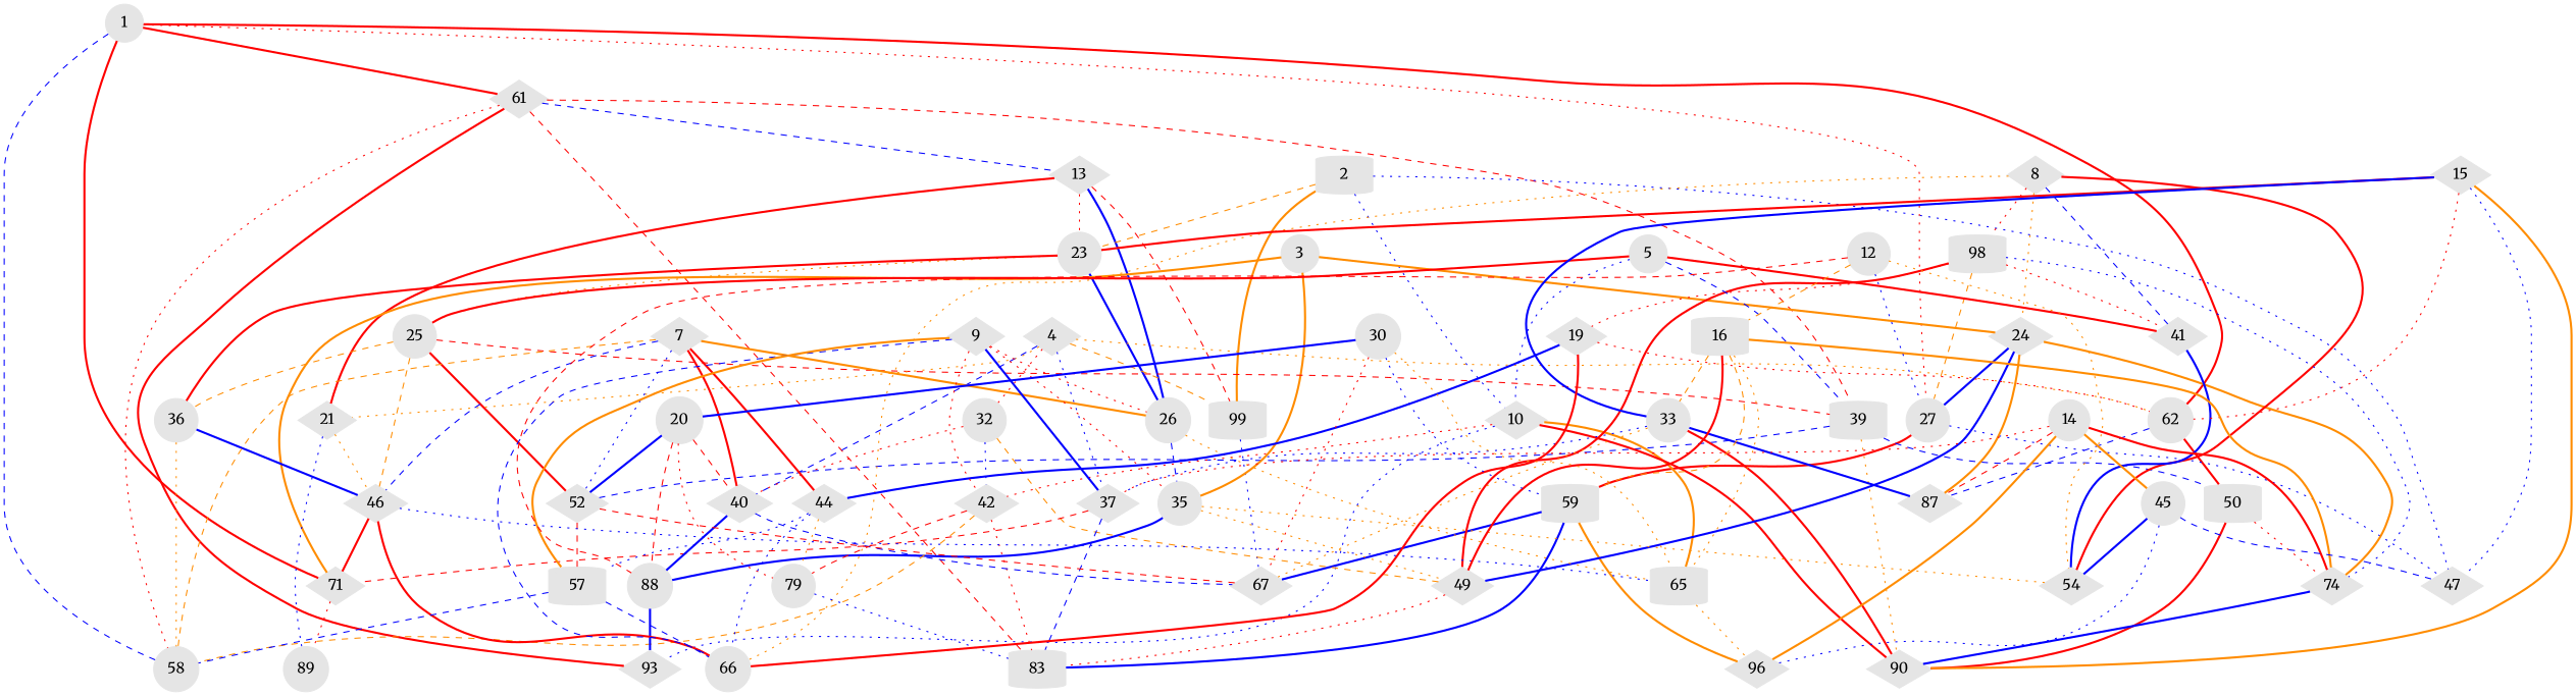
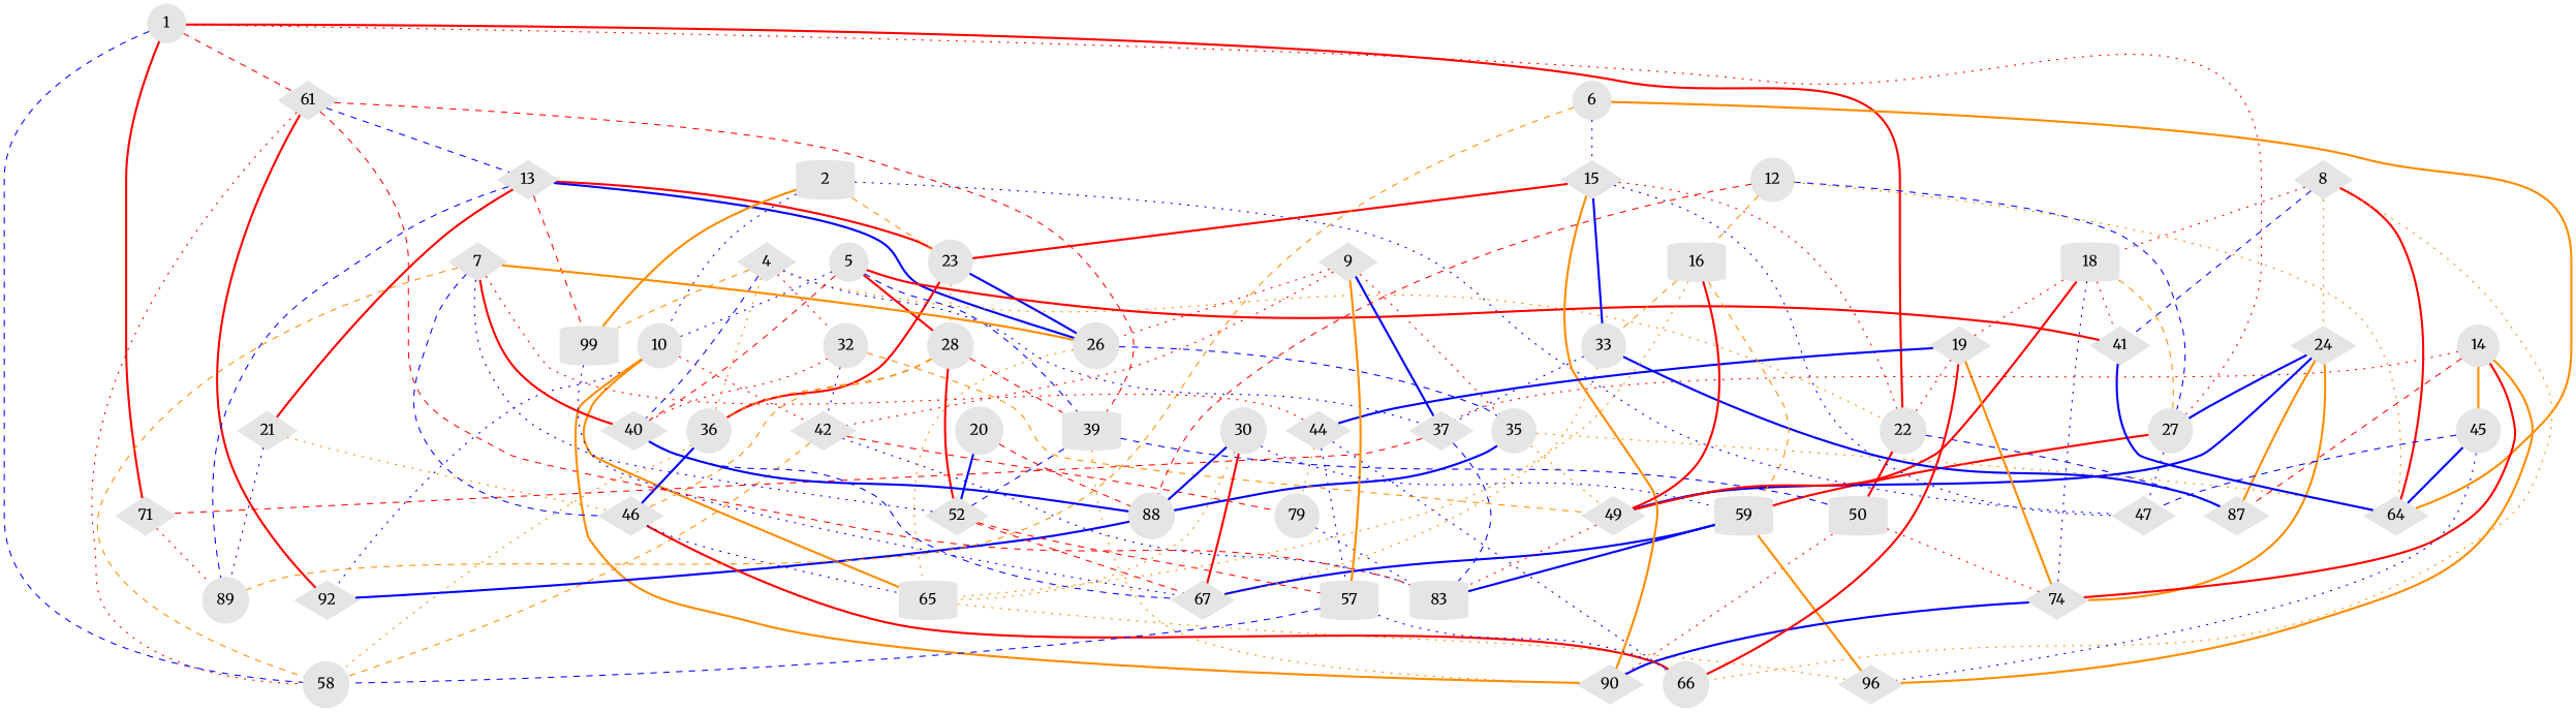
  graph {
    fontname=Merriweather
    node [color=gray90 fontname=Merriweather shape=diamond style=filled]
    edge [color=red fontname=Merriweather style=bold]
    1 [shape=circle super="+54"]
    n2 [label=61 super="+78"]
-   22 [shape=circle super="+38" label=62]
+   22 [shape=circle super="+38"]
    27 [shape=circle super="+75"]
    58 [shape=circle super="+106"]
    71 [super="+101"]
    39 [shape=cylinder super="+91"]
-   93
+   93 [label=92]
    13 [super="+88"]
    83 [shape=cylinder super="+87"]
    n11 [label=87]
    50 [shape=cylinder super="+63"]
    47
    59 [shape=cylinder super="+103"]
    89 [shape=circle]
    2 [shape=cylinder super="+70"]
-   10 [super="+82"]
+   10 [shape=circle super="+82"]
    23 [shape=circle super="+53"]
    n19 [label=99 shape=cylinder super="+43"]
-   3 [shape=circle]
    24 [super="+28"]
    35 [shape=circle super="+76"]
    8 [super="+17"]
    41
-   64 [super="+99" label=54]
-   18 [shape=cylinder super="+62" label=98]
+   64 [super="+99"]
+   18 [shape=cylinder super="+62"]
    66 [shape=circle super="+69"]
    42 [super="+86"]
    65 [shape=cylinder super="+85"]
    90 [super="+102"]
-   25 [shape=circle super="+104"]
+   25 [shape=circle super="+104" label=28]
    26 [shape=circle super="+61"]
    36 [shape=circle]
    67 [super="+72"]
    74 [super="+92"]
    49 [super="+94"]
    n37 [label=88 shape=circle super="+73"]
    4 [super="+60"]
    21
    32 [shape=circle]
    37 [super="+56"]
    40
    20 [shape=circle super="+68"]
    52 [super="+77"]
    79 [shape=circle]
    46 [super="+100"]
    5 [shape=circle]
    15 [super="+98"]
    33 [shape=circle super="+105"]
+   6 [shape=circle]
    7 [super="+55"]
    44 [super="+80"]
    57 [shape=cylinder super="+81"]
    19
    9 [super="+97"]
    96
    16 [shape=cylinder super="+95"]
    12 [shape=circle]
    14 [shape=circle super="+34"]
    45 [shape=circle]
    30 [shape=circle]
-   1 -- n2
+   1 -- n2 [style=dashed]
    1 -- 22
    1 -- 27 [style=dotted]
    1 -- 58 [color=blue style=dashed]
    1 -- 71 [weight=2]
    n2 -- 58 [style=dotted]
    n2 -- 39 [style=dashed]
    n2 -- 93
    n2 -- 13 [color=blue style=dashed]
    n2 -- 83 [style=dashed]
    22 -- n11 [color=blue style=dashed]
    22 -- 50
    27 -- 47 [color=blue style=dotted]
    27 -- 59
    71 -- 89 [style=dotted]
    39 -- 50 [color=blue style=dashed]
    39 -- 90 [color=darkorange style=dotted]
    39 -- 52 [color=blue style=dashed]
-   13 -- 23 [style=dotted]
+   13 -- 89 [color=blue style=dashed]
+   13 -- 23
    13 -- n19 [style=dashed]
    13 -- 26 [color=blue]
    13 -- 21
-   50 -- 90
+   50 -- 90 [style=dotted]
    50 -- 74 [style=dotted]
    59 -- 83 [color=blue]
    59 -- 67 [color=blue]
    59 -- 96 [color=darkorange]
    2 -- 47 [color=blue style=dotted]
    2 -- 10 [color=blue style=dotted]
    2 -- 23 [color=darkorange style=dashed]
    2 -- n19 [color=darkorange]
    10 -- 93 [color=blue style=dotted]
    10 -- 42 [style=dotted]
    10 -- 65 [color=darkorange]
-   10 -- 90
+   10 -- 90 [color=darkorange]
    23 -- 25 [color=darkorange style=dotted]
    23 -- 26 [color=blue]
    23 -- 36
    n19 -- 67 [color=blue style=dotted]
-   3 -- 71 [color=darkorange]
-   3 -- 24 [color=darkorange]
-   3 -- 35 [color=darkorange]
    24 -- 27 [color=blue]
    24 -- n11 [color=darkorange]
    24 -- 74 [color=darkorange]
    24 -- 49 [color=blue]
    35 -- 64 [color=darkorange style=dotted]
    35 -- 49 [color=darkorange style=dotted]
    35 -- n37 [color=blue]
    8 -- 24 [color=darkorange style=dotted]
    8 -- 41 [color=blue style=dashed]
    8 -- 64
    8 -- 18 [style=dotted]
    8 -- 66 [color=darkorange style=dotted]
    41 -- 64 [color=blue]
    18 -- 27 [color=darkorange style=dashed]
    18 -- 41 [style=dotted]
    18 -- 74 [color=blue style=dotted]
    18 -- 49
    18 -- 19 [style=dotted]
    42 -- 58 [color=darkorange style=dashed]
-   42 -- 83 [style=dotted]
+   42 -- 83 [color=blue style=dotted]
    42 -- 79 [style=dashed]
    65 -- 96 [color=darkorange style=dotted]
    25 -- 39 [style=dashed]
    25 -- 36 [color=darkorange style=dashed]
    25 -- 52
    25 -- 46 [color=darkorange style=dashed]
    26 -- 35 [color=blue style=dashed]
    26 -- 65 [color=darkorange style=dotted]
    36 -- 58 [color=darkorange style=dotted]
    36 -- 46 [color=blue]
    74 -- 90 [color=blue]
    49 -- 83 [style=dotted]
    n37 -- 93 [color=blue]
    4 -- 22 [color=darkorange style=dotted]
    4 -- n19 [color=darkorange style=dashed]
-   4 -- 21 [color=darkorange style=dotted]
+   4 -- 36 [color=darkorange style=dotted]
    4 -- 32 [style=dotted]
    4 -- 37 [color=blue style=dotted]
    4 -- 40 [color=blue style=dashed]
    21 -- 89 [color=blue style=dotted]
    21 -- 46 [color=darkorange style=dotted]
    32 -- 42 [color=blue style=dotted]
    32 -- 49 [color=darkorange style=dashed]
    32 -- 40 [style=dotted]
    37 -- 71 [style=dashed]
    37 -- 83 [color=blue style=dashed]
    40 -- 67 [color=blue style=dashed]
    40 -- n37 [color=blue]
    20 -- n37 [style=dashed]
-   20 -- 40 [style=dashed]
+   5 -- 40 [style=dashed]
    20 -- 52 [color=blue]
-   20 -- 79 [style=dotted]
    52 -- 67 [style=dashed]
    52 -- 57 [style=dashed]
    79 -- 83 [color=blue style=dotted]
-   46 -- 71
    46 -- 66
    46 -- 65 [color=blue style=dotted]
    5 -- 39 [color=blue style=dashed]
    5 -- 10 [color=blue style=dotted]
    5 -- 41
    5 -- 25
    15 -- 22 [style=dotted]
    15 -- 47 [color=blue style=dotted]
    15 -- 23
    15 -- 90 [color=darkorange]
    15 -- 33 [color=blue]
    33 -- n11 [color=blue]
-   33 -- 90
    33 -- 67 [color=darkorange style=dotted]
    33 -- 37 [color=blue style=dotted]
+   6 -- 89 [color=darkorange style=dashed]
+   6 -- 64 [color=darkorange]
+   6 -- 15 [color=blue style=dotted]
    7 -- 58 [color=darkorange style=dashed]
    7 -- 26 [color=darkorange]
    7 -- 40
    7 -- 52 [color=blue style=dotted]
    7 -- 46 [color=blue style=dashed]
-   7 -- 44
+   7 -- 44 [style=dotted]
    44 -- 66 [color=blue style=dotted]
    44 -- 79 [color=darkorange style=dotted]
    44 -- 57 [color=blue style=dotted]
    57 -- 58 [color=blue style=dashed]
-   57 -- 66 [color=blue style=dashed]
+   57 -- 66 [color=blue style=dotted]
    19 -- 22 [style=dotted]
    19 -- 66
    19 -- 44 [color=blue]
    9 -- 35 [style=dotted]
-   9 -- 66 [color=blue style=dashed]
    9 -- 42 [style=dotted]
    9 -- 26 [style=dotted]
    9 -- 37 [color=blue]
    9 -- 57 [color=darkorange]
    16 -- 59 [color=darkorange style=dashed]
    16 -- 65 [color=darkorange style=dotted]
-   16 -- 74 [color=darkorange]
+   19 -- 74 [color=darkorange]
    16 -- 49
    16 -- 33 [color=darkorange style=dashed]
-   12 -- 27 [color=blue style=dotted]
+   12 -- 27 [color=blue style=dashed]
    12 -- 64 [color=darkorange style=dotted]
    12 -- n37 [style=dashed]
    12 -- 16 [color=darkorange style=dashed]
    14 -- n11 [style=dashed]
    14 -- 74
    14 -- 37 [style=dotted]
    14 -- 96 [color=darkorange]
    14 -- 45 [color=darkorange]
    45 -- 47 [color=blue style=dashed]
    45 -- 64 [color=blue]
    45 -- 96 [color=blue style=dotted]
    30 -- 59 [color=blue style=dotted]
    30 -- 65 [color=darkorange style=dotted]
-   30 -- 67 [style=dotted]
-   30 -- 20 [color=blue]
+   30 -- 67
+   30 -- n37 [color=blue]
  }
